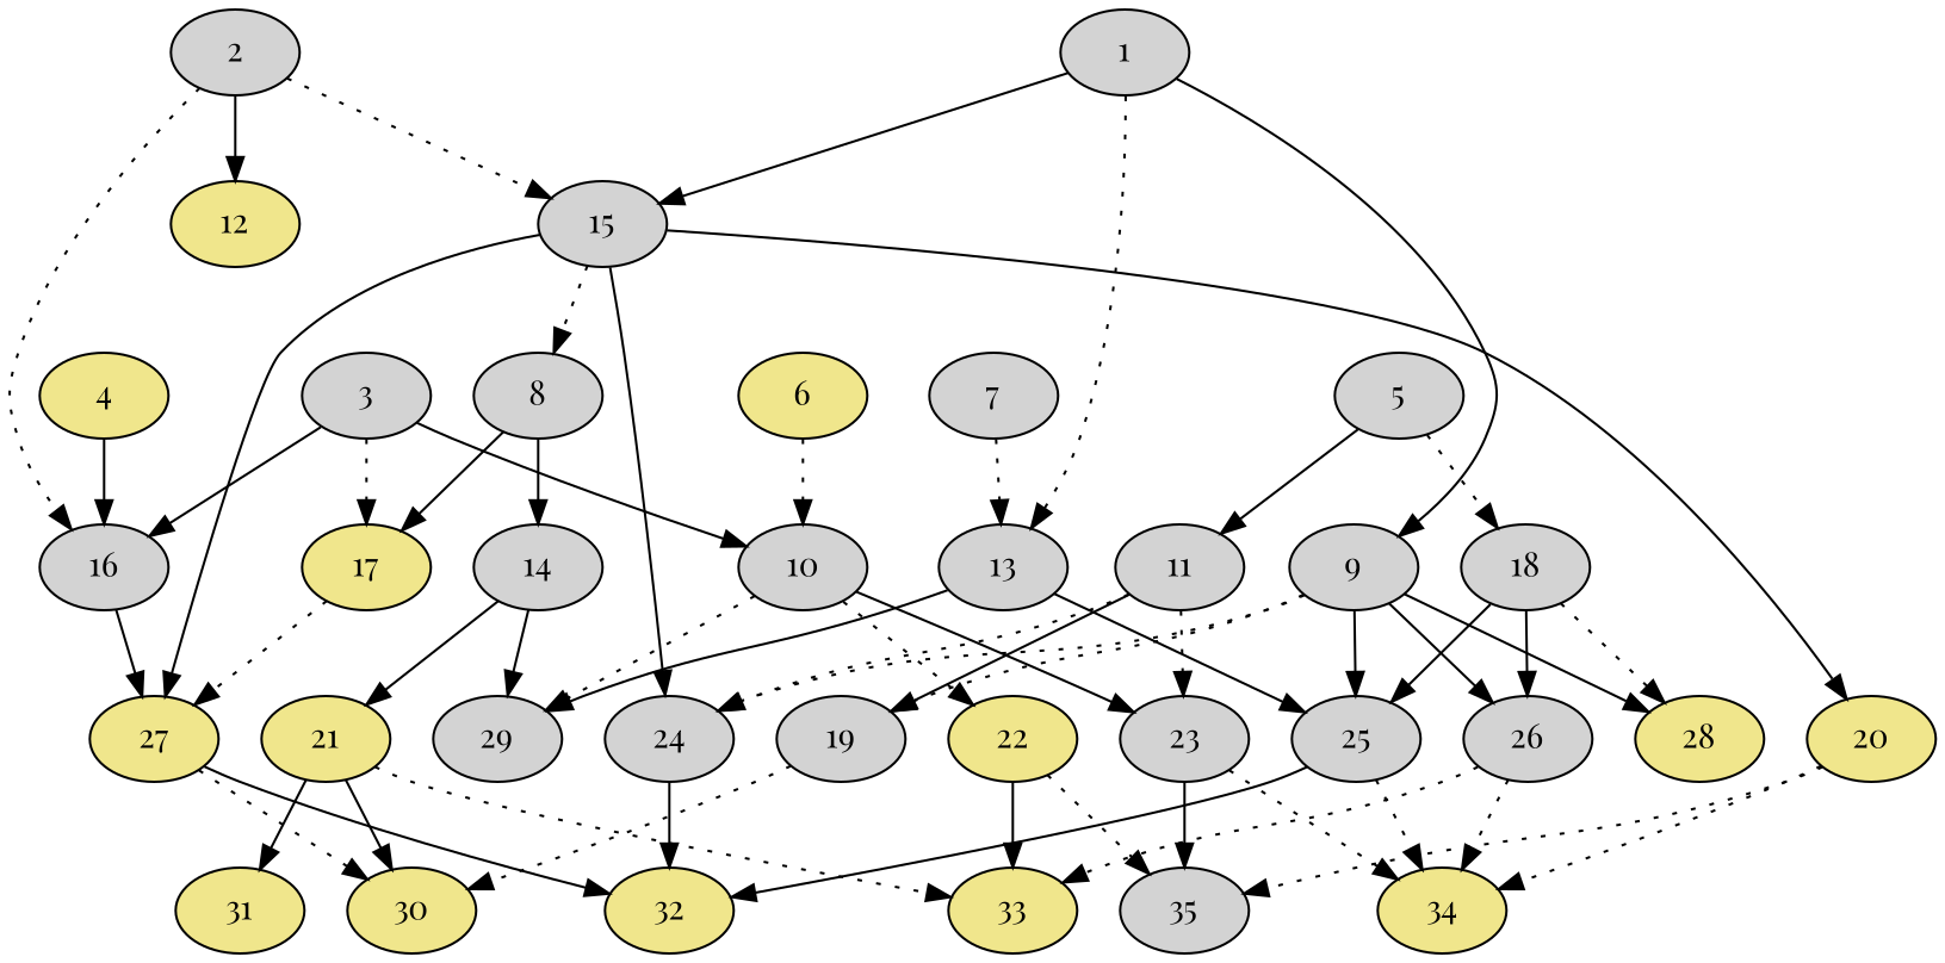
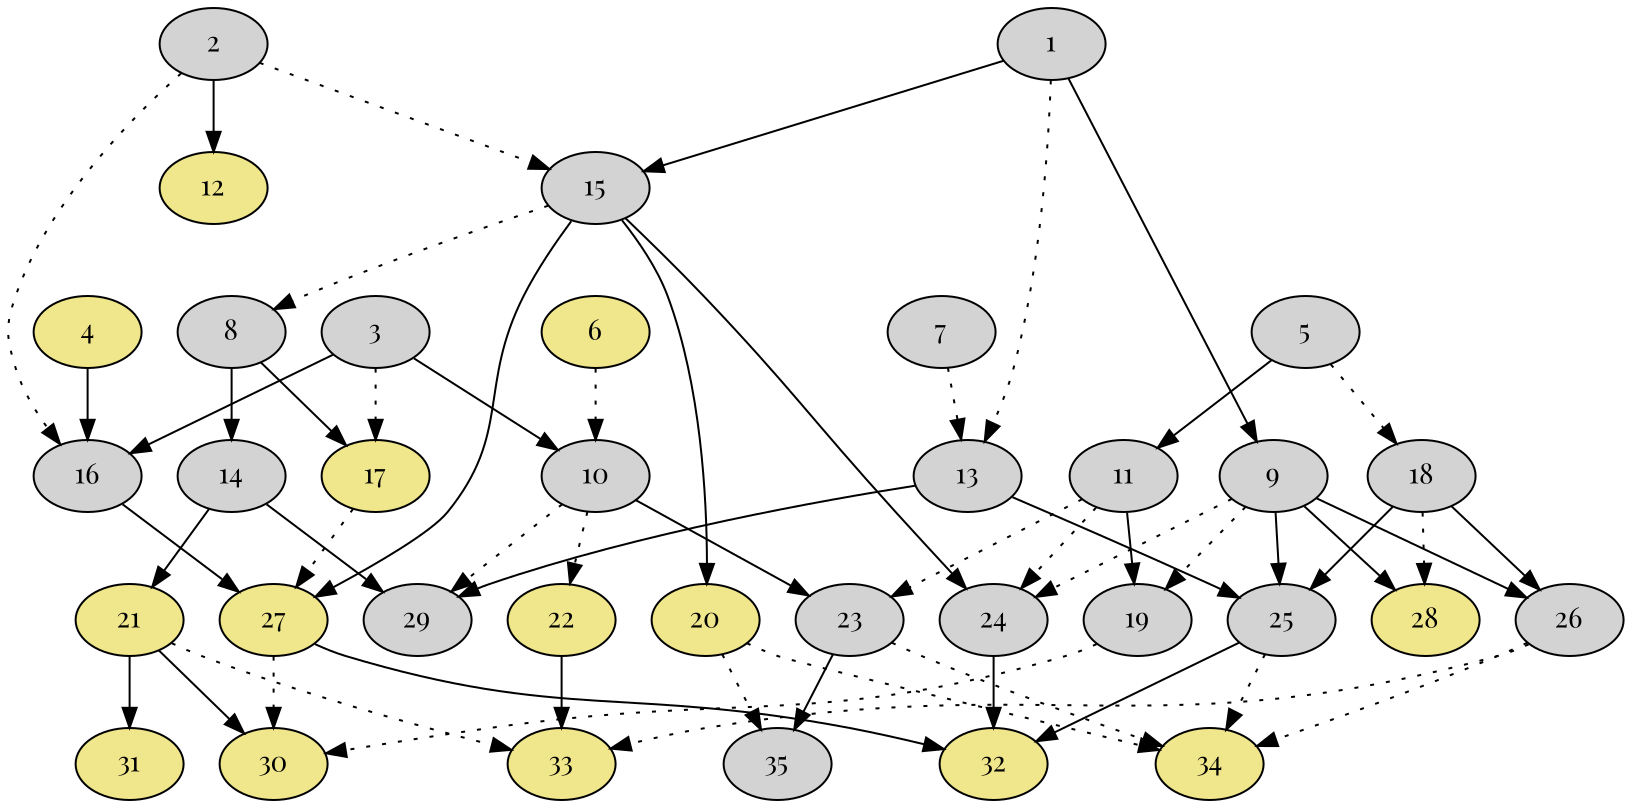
  digraph {
    fontname="Playfair Display"
    node [alpha=0.20 fillcolor=lightgrey fontname="Playfair Display" style=filled]
    edge [fontname="Playfair Display" style=solid]
    1 [alpha=0.10 expect_size=289350074358882368]
    9 [alpha=0.02 expect_size=821850221314048000000]
    13 [alpha=0.01 expect_size=68773316256126205952]
    15 [alpha=0.01 expect_size=7490719568766379]
    19 [expect_size=13810803103651332096]
    24 [alpha=0.10 expect_size=643280501280211200]
    25 [alpha=0.15 expect_size=1336040621637630464]
    26 [alpha=0.16 expect_size=41025491852466664]
    28 [alpha=0.07 expect_size=177442643909099388928 fillcolor=khaki]
    29 [alpha=0.13 expect_size=9067389648130724]
    20 [alpha=0.17 expect_size=13187854591452218 fillcolor=khaki]
    27 [alpha=0.11 expect_size=405109671774497856 fillcolor=khaki]
    8 [alpha=0.12 expect_size=1644353557746542592]
    30 [alpha=0.11 expect_size=1867350423061232640 fillcolor=khaki]
    32 [expect_size=2121217547370247 fillcolor=khaki]
    34 [alpha=0.04 expect_size=251222315226818912 fillcolor=khaki]
    33 [alpha=0.11 expect_size=1245762979533189808128 fillcolor=khaki]
    35 [alpha=0.16 expect_size=244280572848886560]
    2 [alpha=0.12 expect_size=851190437314326400]
    12 [alpha=0.12 expect_size=2061378154539663104 fillcolor=khaki]
    16 [alpha=0.04 expect_size=534779836199218446336]
    3 [alpha=0.02 expect_size=961319346381448064]
    10 [alpha=0.03 expect_size=458873587008889216]
    17 [alpha=0.13 expect_size=3410386059824147 fillcolor=khaki]
    22 [alpha=0.06 expect_size=80950405746474864 fillcolor=khaki]
    23 [alpha=0.03 expect_size=25063777877975328]
    4 [alpha=0.14 expect_size=244622131898351616000 fillcolor=khaki]
    5 [expect_size=23265790715047280]
    11 [alpha=0.06 expect_size=8873392309658626]
    18 [expect_size=12559373431734272000]
    6 [alpha=0.16 expect_size=606757756282440704 fillcolor=khaki]
    7 [alpha=0.19 expect_size=15838431426549858]
    14 [alpha=0.10 expect_size=1448999860537764347904]
    21 [alpha=0.17 expect_size=385475065049431 fillcolor=khaki]
    31 [alpha=0.14 expect_size=4991214632148995 fillcolor=khaki]
    1 -> 9
    1 -> 13 [style=dotted]
    1 -> 15
    9 -> 19 [style=dotted]
    9 -> 24 [style=dotted]
    9 -> 25
    9 -> 26
    9 -> 28
    13 -> 25
    13 -> 29
    15 -> 24
    15 -> 20
    15 -> 27
    15 -> 8 [style=dotted]
    19 -> 30 [style=dotted]
    24 -> 32
    25 -> 32
    25 -> 34 [style=dotted]
    26 -> 34 [style=dotted]
    26 -> 33 [style=dotted]
    20 -> 34 [style=dotted]
    20 -> 35 [style=dotted]
    27 -> 30 [style=dotted]
    27 -> 32
    8 -> 17
    8 -> 14
    2 -> 15 [style=dotted]
    2 -> 12
    2 -> 16 [style=dotted]
    16 -> 27
    3 -> 16
    3 -> 10
    3 -> 17 [style=dotted]
    10 -> 29 [style=dotted]
    10 -> 22 [style=dotted]
    10 -> 23
    17 -> 27 [style=dotted]
    22 -> 33
-   22 -> 35 [style=dotted]
    23 -> 34 [style=dotted]
    23 -> 35
    4 -> 16
    5 -> 11
    5 -> 18 [style=dotted]
    11 -> 19
    11 -> 24 [style=dotted]
    11 -> 23 [style=dotted]
    18 -> 25
    18 -> 26
    18 -> 28 [style=dotted]
    6 -> 10 [style=dotted]
    7 -> 13 [style=dotted]
    14 -> 29
    14 -> 21
    21 -> 30
    21 -> 33 [style=dotted]
    21 -> 31
  }
